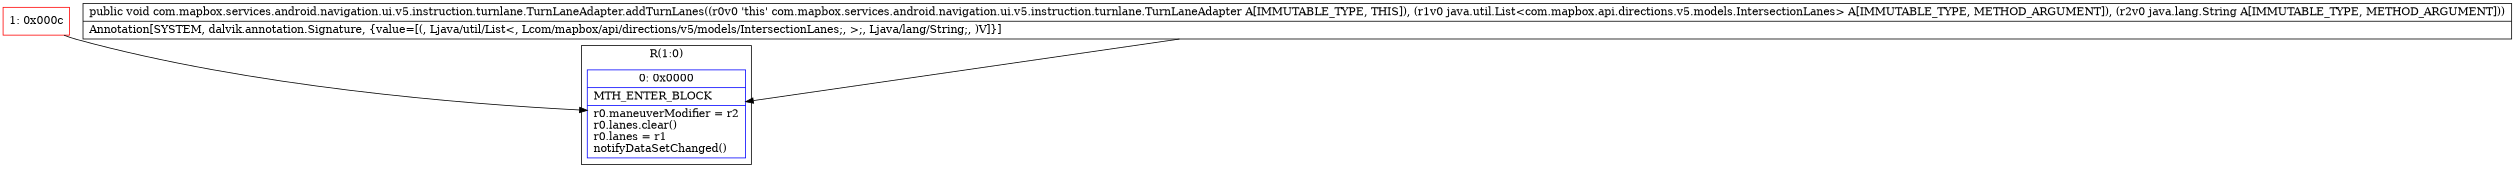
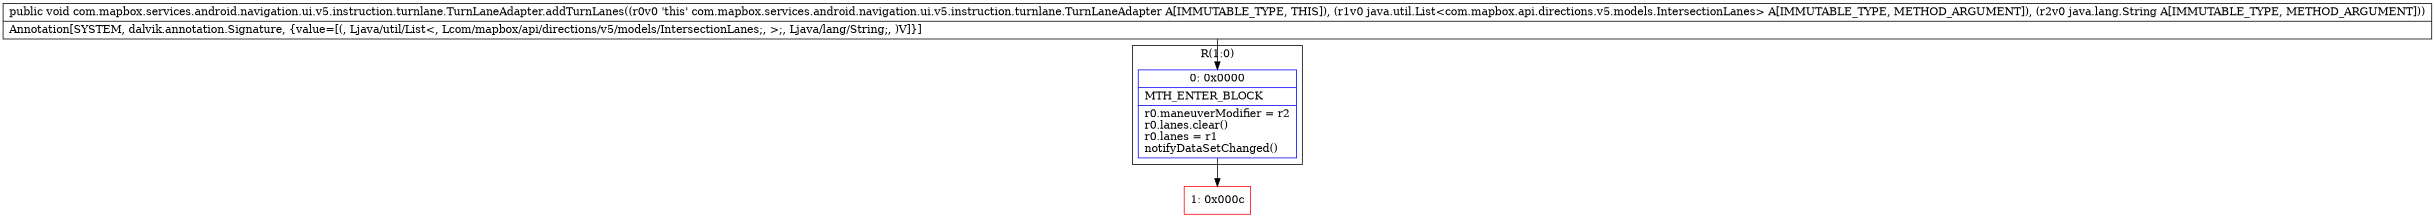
  digraph {
    node [shape=record]
    n1 [color=blue label="{0\:\ 0x0000|MTH_ENTER_BLOCK\l|r0.maneuverModifier = r2\lr0.lanes.clear()\lr0.lanes = r1\lnotifyDataSetChanged()\l}"]
    n2 [color=red label="{1\:\ 0x000c}"]
    n3 [label="{public void com.mapbox.services.android.navigation.ui.v5.instruction.turnlane.TurnLaneAdapter.addTurnLanes((r0v0 'this' com.mapbox.services.android.navigation.ui.v5.instruction.turnlane.TurnLaneAdapter A[IMMUTABLE_TYPE, THIS]), (r1v0 java.util.List\<com.mapbox.api.directions.v5.models.IntersectionLanes\> A[IMMUTABLE_TYPE, METHOD_ARGUMENT]), (r2v0 java.lang.String A[IMMUTABLE_TYPE, METHOD_ARGUMENT]))  | Annotation[SYSTEM, dalvik.annotation.Signature, \{value=[(, Ljava\/util\/List\<, Lcom\/mapbox\/api\/directions\/v5\/models\/IntersectionLanes;, \>;, Ljava\/lang\/String;, )V]\}]\l}"]
    subgraph cluster_1 {
      label="R(1:0)"
      n1
    }
-   n2 -> n1
+   n1 -> n2
    n3 -> n1
  }
